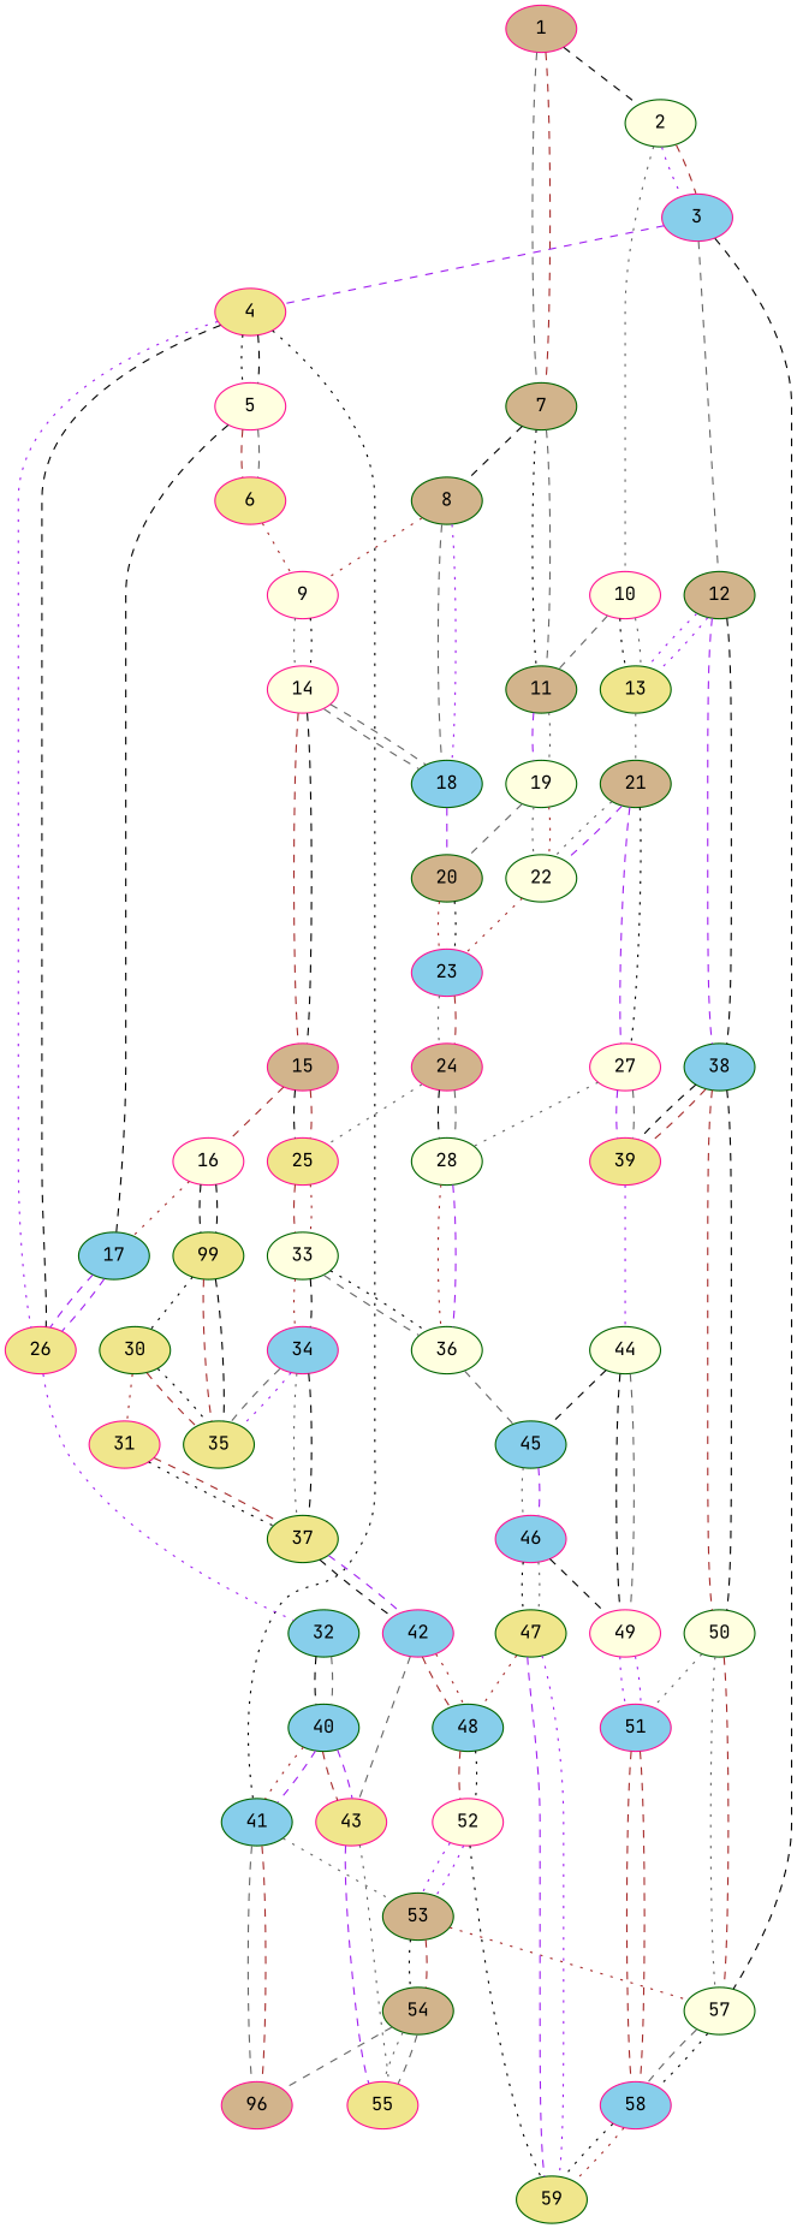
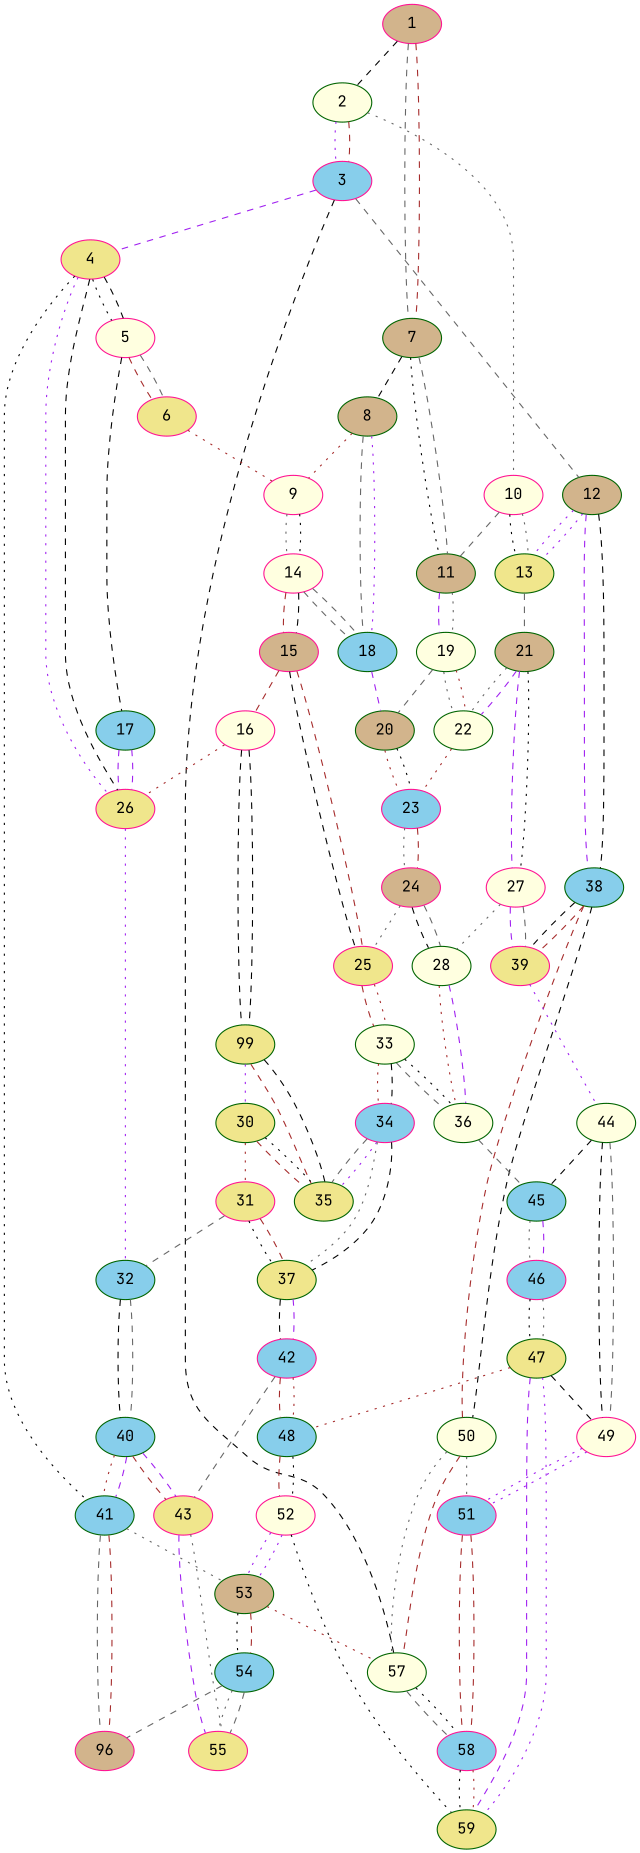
  graph {
    fontname="JetBrains Mono"
    node [color=darkgreen fillcolor=lightyellow fontname="JetBrains Mono" style=filled]
    edge [color=gray40 fontname="JetBrains Mono" style=dashed]
    1 [color=deeppink fillcolor=tan]
    2
    7 [fillcolor=tan]
    3 [color=deeppink fillcolor=skyblue]
    10 [color=deeppink]
    8 [fillcolor=tan]
    11 [fillcolor=tan]
    4 [color=deeppink fillcolor=khaki]
    12 [fillcolor=tan]
    57
    13 [fillcolor=khaki]
    5 [color=deeppink]
    26 [color=deeppink fillcolor=khaki]
    41 [fillcolor=skyblue]
    38 [fillcolor=skyblue]
    58 [color=deeppink fillcolor=skyblue]
    6 [color=deeppink fillcolor=khaki]
    17 [fillcolor=skyblue]
    32 [fillcolor=skyblue]
    53 [fillcolor=tan]
    n21 [color=deeppink fillcolor=tan label=96]
    9 [color=deeppink]
    14 [color=deeppink]
    18 [fillcolor=skyblue]
    19
    20 [fillcolor=tan]
    15 [color=deeppink fillcolor=tan]
    21 [fillcolor=tan]
    22
    39 [color=deeppink fillcolor=khaki]
    50
    27 [color=deeppink]
    16 [color=deeppink]
    25 [color=deeppink fillcolor=khaki]
    n35 [fillcolor=khaki label=99]
    33
    30 [fillcolor=khaki]
    35 [fillcolor=khaki]
    23 [color=deeppink fillcolor=skyblue]
    24 [color=deeppink fillcolor=tan]
    28
    36
    34 [color=deeppink fillcolor=skyblue]
    40 [fillcolor=skyblue]
    44
    45 [fillcolor=skyblue]
    31 [color=deeppink fillcolor=khaki]
    37 [fillcolor=khaki]
    42 [color=deeppink fillcolor=skyblue]
    43 [color=deeppink fillcolor=khaki]
    46 [color=deeppink fillcolor=skyblue]
    48 [fillcolor=skyblue]
    51 [color=deeppink fillcolor=skyblue]
    49 [color=deeppink]
    55 [color=deeppink fillcolor=khaki]
-   54 [fillcolor=tan]
+   54 [fillcolor=skyblue]
    52 [color=deeppink]
    47 [fillcolor=khaki]
    59 [fillcolor=khaki]
    1 -- 2 [color=black]
    1 -- 7
    1 -- 7 [color=brown]
    2 -- 3 [color=purple style=dotted]
    2 -- 3 [color=brown]
    2 -- 10 [style=dotted]
    7 -- 8 [color=black]
    7 -- 11 [color=black style=dotted]
    7 -- 11
    3 -- 4 [color=purple]
    3 -- 12
    3 -- 57 [color=black]
    10 -- 11
    10 -- 13 [color=black style=dotted]
    10 -- 13 [style=dotted]
    8 -- 9 [color=brown style=dotted]
    8 -- 18
    8 -- 18 [color=purple style=dotted]
    11 -- 19 [color=purple]
    11 -- 19 [style=dotted]
    4 -- 5 [color=black style=dotted]
    4 -- 5 [color=black]
    4 -- 26 [color=purple style=dotted]
    4 -- 26 [color=black]
    4 -- 41 [color=black style=dotted]
    12 -- 13 [color=purple style=dotted]
    12 -- 13 [color=purple style=dotted]
    12 -- 38 [color=purple]
    12 -- 38 [color=black]
    57 -- 58
    57 -- 58 [color=black style=dotted]
-   13 -- 21 [style=dotted]
+   13 -- 21
    5 -- 6 [color=brown]
    5 -- 6
    5 -- 17 [color=black]
    26 -- 32 [color=purple style=dotted]
    41 -- 53 [style=dotted]
    41 -- n21
    41 -- n21 [color=brown]
    38 -- 39 [color=black]
    38 -- 39 [color=brown]
    38 -- 50 [color=brown]
    38 -- 50 [color=black]
    58 -- 59 [color=black style=dotted]
    58 -- 59 [color=brown style=dotted]
    6 -- 9 [color=brown style=dotted]
    17 -- 26 [color=purple]
    17 -- 26 [color=purple]
    32 -- 40 [color=black]
    32 -- 40
    53 -- 57 [color=brown style=dotted]
    53 -- 54 [color=black style=dotted]
    53 -- 54 [color=brown]
    9 -- 14 [style=dotted]
    9 -- 14 [color=black style=dotted]
    14 -- 18
    14 -- 18
    14 -- 15 [color=brown]
    14 -- 15 [color=black]
    18 -- 20 [color=purple]
    19 -- 20
    19 -- 22 [style=dotted]
    19 -- 22 [color=brown style=dotted]
    20 -- 23 [color=brown style=dotted]
    20 -- 23 [color=black style=dotted]
    15 -- 16 [color=brown]
    15 -- 25 [color=black]
    15 -- 25 [color=brown]
    21 -- 22 [style=dotted]
    21 -- 22 [color=purple]
    21 -- 27 [color=purple]
    21 -- 27 [color=black style=dotted]
    22 -- 23 [color=brown style=dotted]
    39 -- 44 [color=purple style=dotted]
    50 -- 57 [style=dotted]
    50 -- 57 [color=brown]
    50 -- 51 [style=dotted]
    27 -- 39 [color=purple]
    27 -- 39
    27 -- 28 [style=dotted]
-   16 -- 17 [color=brown style=dotted]
+   16 -- 26 [color=brown style=dotted]
    16 -- n35 [color=black]
    16 -- n35 [color=black]
    25 -- 33 [color=brown]
    25 -- 33 [color=brown style=dotted]
-   n35 -- 30 [color=black style=dotted]
+   n35 -- 30 [color=purple style=dotted]
    n35 -- 35 [color=brown]
    n35 -- 35 [color=black]
    33 -- 36
    33 -- 36 [color=black style=dotted]
    33 -- 34 [color=brown style=dotted]
    33 -- 34 [color=black]
    30 -- 35 [color=brown]
    30 -- 35 [color=black style=dotted]
    30 -- 31 [color=brown style=dotted]
    23 -- 24 [style=dotted]
    23 -- 24 [color=brown]
    24 -- 25 [style=dotted]
    24 -- 28 [color=black]
    24 -- 28
    28 -- 36 [color=brown style=dotted]
    28 -- 36 [color=purple]
    36 -- 45
    34 -- 35
    34 -- 35 [color=purple style=dotted]
    34 -- 37 [style=dotted]
    34 -- 37 [color=black]
    40 -- 41 [color=brown style=dotted]
    40 -- 41 [color=purple]
    40 -- 43 [color=brown]
    40 -- 43 [color=purple]
    44 -- 45 [color=black]
    44 -- 49 [color=black]
    44 -- 49
    45 -- 46 [style=dotted]
    45 -- 46 [color=purple]
+   31 -- 32
    31 -- 37 [color=black style=dotted]
    31 -- 37 [color=brown]
    37 -- 42 [color=black]
    37 -- 42 [color=purple]
    42 -- 43
    42 -- 48 [color=brown]
    42 -- 48 [color=brown style=dotted]
    43 -- 55 [color=purple]
    43 -- 55 [style=dotted]
-   46 -- 49 [color=black]
+   47 -- 49 [color=black]
    46 -- 47 [color=black style=dotted]
    46 -- 47 [style=dotted]
    48 -- 52 [color=brown]
    48 -- 52 [color=black style=dotted]
    51 -- 58 [color=brown]
    51 -- 58 [color=brown]
    49 -- 51 [color=purple style=dotted]
    49 -- 51 [color=purple style=dotted]
    54 -- n21
    54 -- 55 [style=dotted]
    54 -- 55
    52 -- 53 [color=purple style=dotted]
    52 -- 53 [color=purple style=dotted]
    52 -- 59 [color=black style=dotted]
    47 -- 48 [color=brown style=dotted]
    47 -- 59 [color=purple]
    47 -- 59 [color=purple style=dotted]
  }
